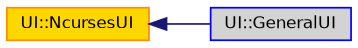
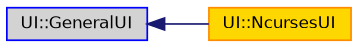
  digraph {
    rankdir=LR
    node [fontname=Helvetica fontsize=10 shape=record style=filled]
    n1 [color=blue fillcolor=lightgrey fontcolor=black height=0.2 label="UI::GeneralUI" width=0.4]
    n2 [color=darkorange fillcolor=gold height=0.2 label="UI::NcursesUI" width=0.4]
-   n2 -> n1 [color=midnightblue dir=back fontname=Helvetica fontsize=10 labelfontname=Helvetica labelfontsize=10 style=solid]
+   n1 -> n2 [color=midnightblue dir=back fontname=Helvetica fontsize=10 labelfontname=Helvetica labelfontsize=10 style=solid]
  }
